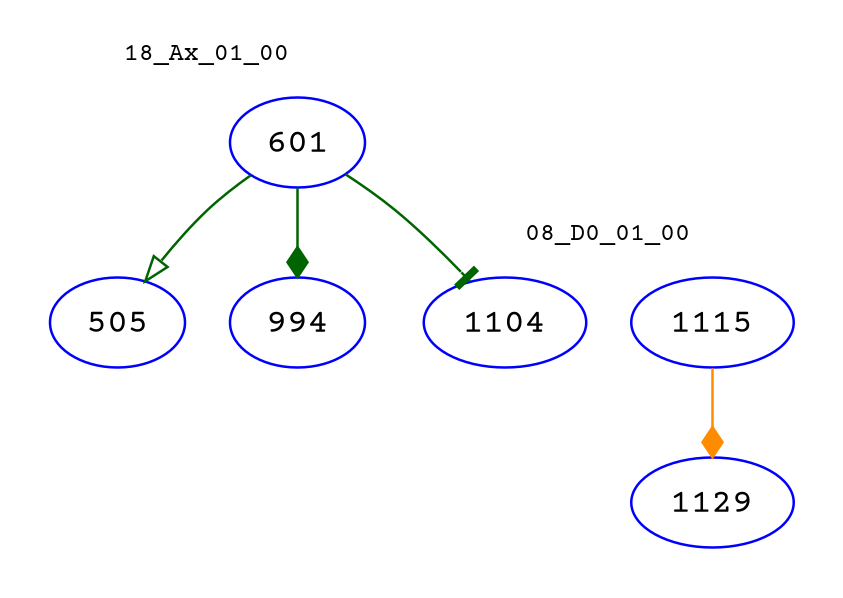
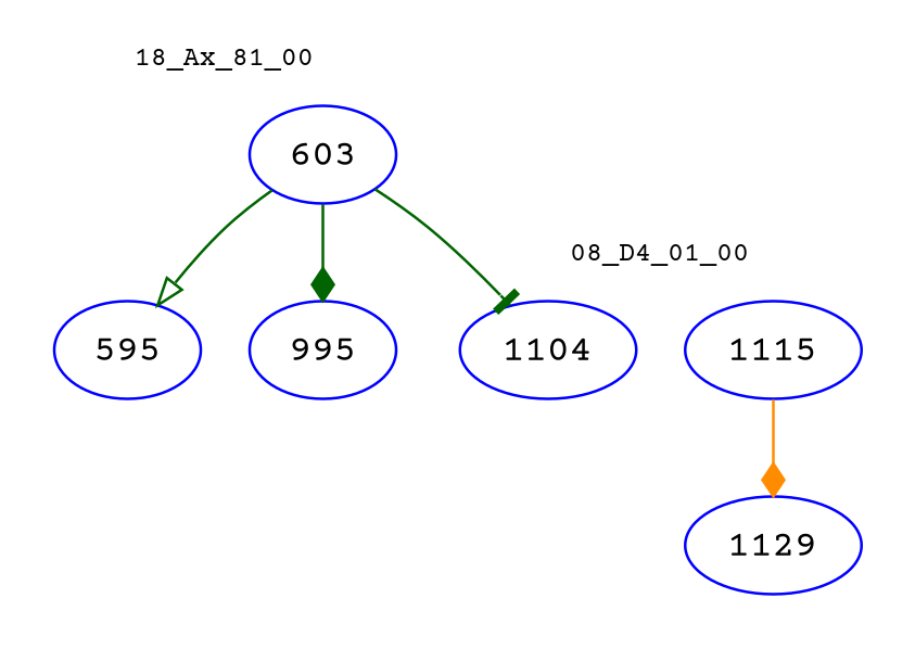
  digraph {
    fontname="Courier Prime"
    node [color=blue fontname="Courier Prime"]
    edge [arrowhead=diamond color=darkgreen fontname="Courier Prime"]
-   n1 [label=601]
-   n2 [label=505]
-   n3 [label=994]
+   n1 [label=603]
+   n2 [label=595]
+   n3 [label=995]
    n4 [label=1115]
    n5 [label=1104]
    n6 [label=1129]
    subgraph cluster_1 {
      color=white
      fontsize=10
-     label="18_Ax_01_00"
+     label="18_Ax_81_00"
      n1
      n2
      n3
    }
    subgraph cluster_2 {
      color=white
      fontsize=10
-     label="08_D0_01_00"
+     label="08_D4_01_00"
      n4
      n5
      n6
    }
    n1 -> n2 [arrowhead=onormal]
    n1 -> n3
    n1 -> n5 [arrowhead=tee]
    n4 -> n6 [color=darkorange]
  }
